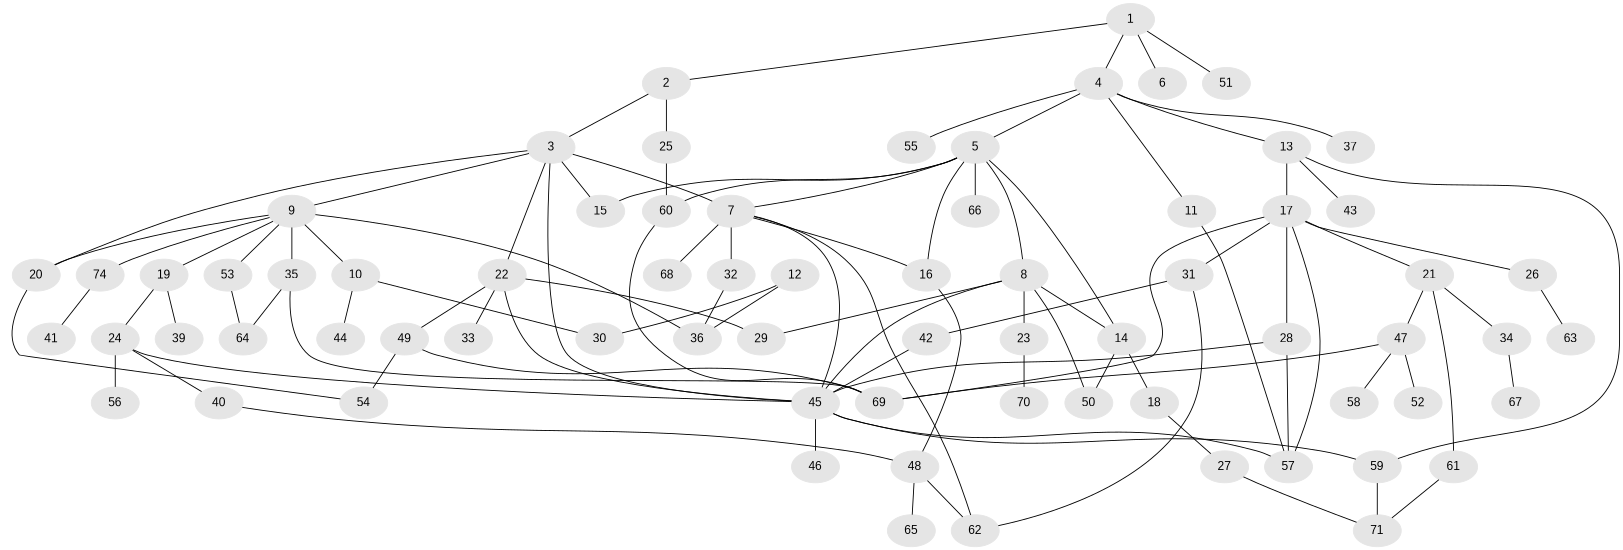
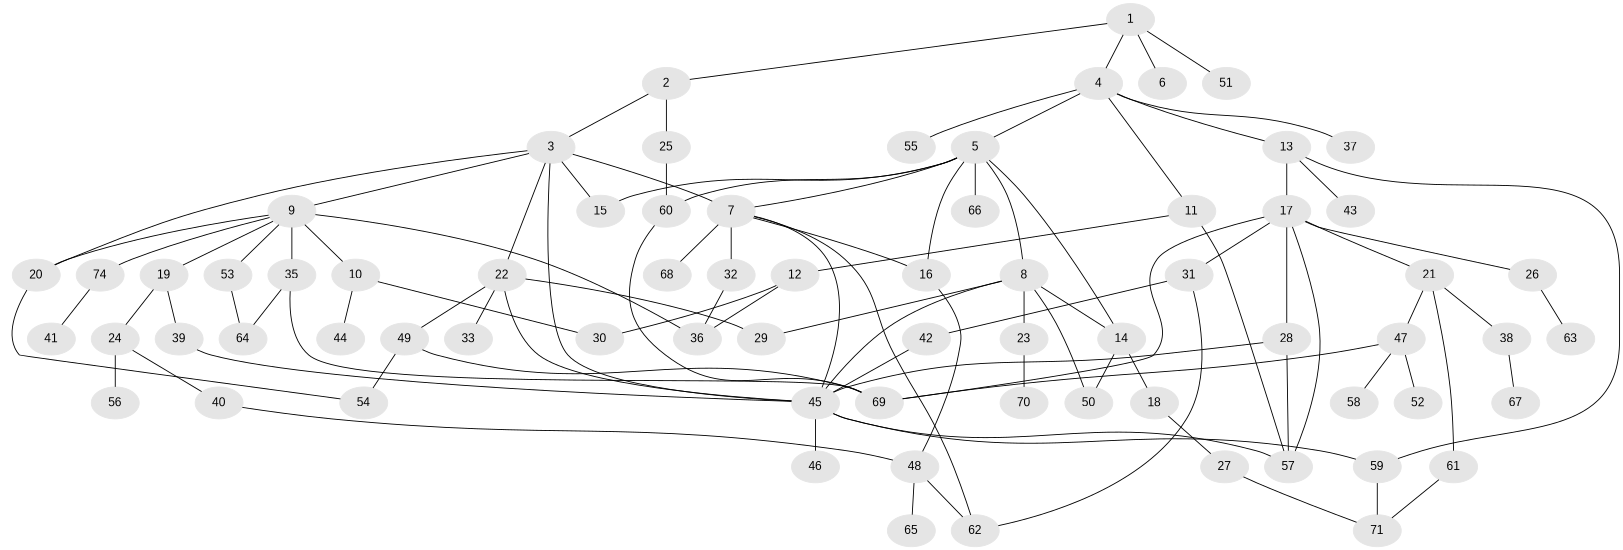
  graph {
    fontname="Liberation Sans"
    node [color=gray90 fontname="Liberation Sans" style=filled]
    edge [fontname="Liberation Sans" weight=1.0]
    1
    2
    4
    6
    51
    3
    25
    5
    11
    13
    37
    55
    7
    9
    15
    20
    22
    45
    60
    16
    32
    62
    68
    10
    19
    n26 [label=74]
    35
    36
    53
    54
    29
    33
    49
    57
    59
    46
    8
    14
    66
    12
    17
    43
    23
    50
    18
    48
    69
    70
    30
    44
    24
    39
    41
    64
    21
    26
    28
    31
    71
    27
    65
-   38 [label=34]
+   38
    47
    61
    63
    42
    40
    56
    67
    52
    58
    1 -- 2
    1 -- 4
    1 -- 6
    1 -- 51
    2 -- 3
    2 -- 25 [weight=2.0]
    4 -- 5
    4 -- 11
    4 -- 13
    4 -- 37
    4 -- 55
    3 -- 7
    3 -- 9
    3 -- 15
    3 -- 20
    3 -- 22
    3 -- 45
    25 -- 60 [weight=2.0]
    5 -- 7
    5 -- 15
    5 -- 60
    5 -- 16
    5 -- 8
    5 -- 14
    5 -- 66
    11 -- 57 [weight=2.0]
+   11 -- 12
    13 -- 59
    13 -- 17
    13 -- 43
    7 -- 45
    7 -- 16
    7 -- 32 [weight=3.0]
    7 -- 62
    7 -- 68
    9 -- 20
    9 -- 10 [weight=3.0]
    9 -- 19
    9 -- n26 [weight=2.0]
    9 -- 35 [weight=2.0]
    9 -- 36
    9 -- 53
    20 -- 54
    22 -- 45
    22 -- 29
    22 -- 33
    22 -- 49
    45 -- 57
    45 -- 59
    45 -- 46 [weight=6.0]
    60 -- 69
    16 -- 48
    32 -- 36
    10 -- 30
    10 -- 44
    19 -- 24
    19 -- 39
    n26 -- 41
    35 -- 69
    35 -- 64 [weight=2.0]
    53 -- 64
    49 -- 54
    49 -- 69
    59 -- 71
    8 -- 45 [weight=2.0]
    8 -- 29
    8 -- 14
    8 -- 23
    8 -- 50
    14 -- 50
    14 -- 18
    12 -- 36
    12 -- 30
    17 -- 57
    17 -- 69
    17 -- 21
    17 -- 26
    17 -- 28
    17 -- 31
    23 -- 70
    18 -- 27
    48 -- 62
    48 -- 65
    24 -- 40
    24 -- 56
-   24 -- 45
+   39 -- 45
    21 -- 38
    21 -- 47
    21 -- 61
    26 -- 63
    28 -- 45
    28 -- 57
    31 -- 62
    31 -- 42 [weight=3.0]
    27 -- 71
    38 -- 67
    47 -- 69
    47 -- 52
    47 -- 58
    61 -- 71
    42 -- 45
    40 -- 48
  }
